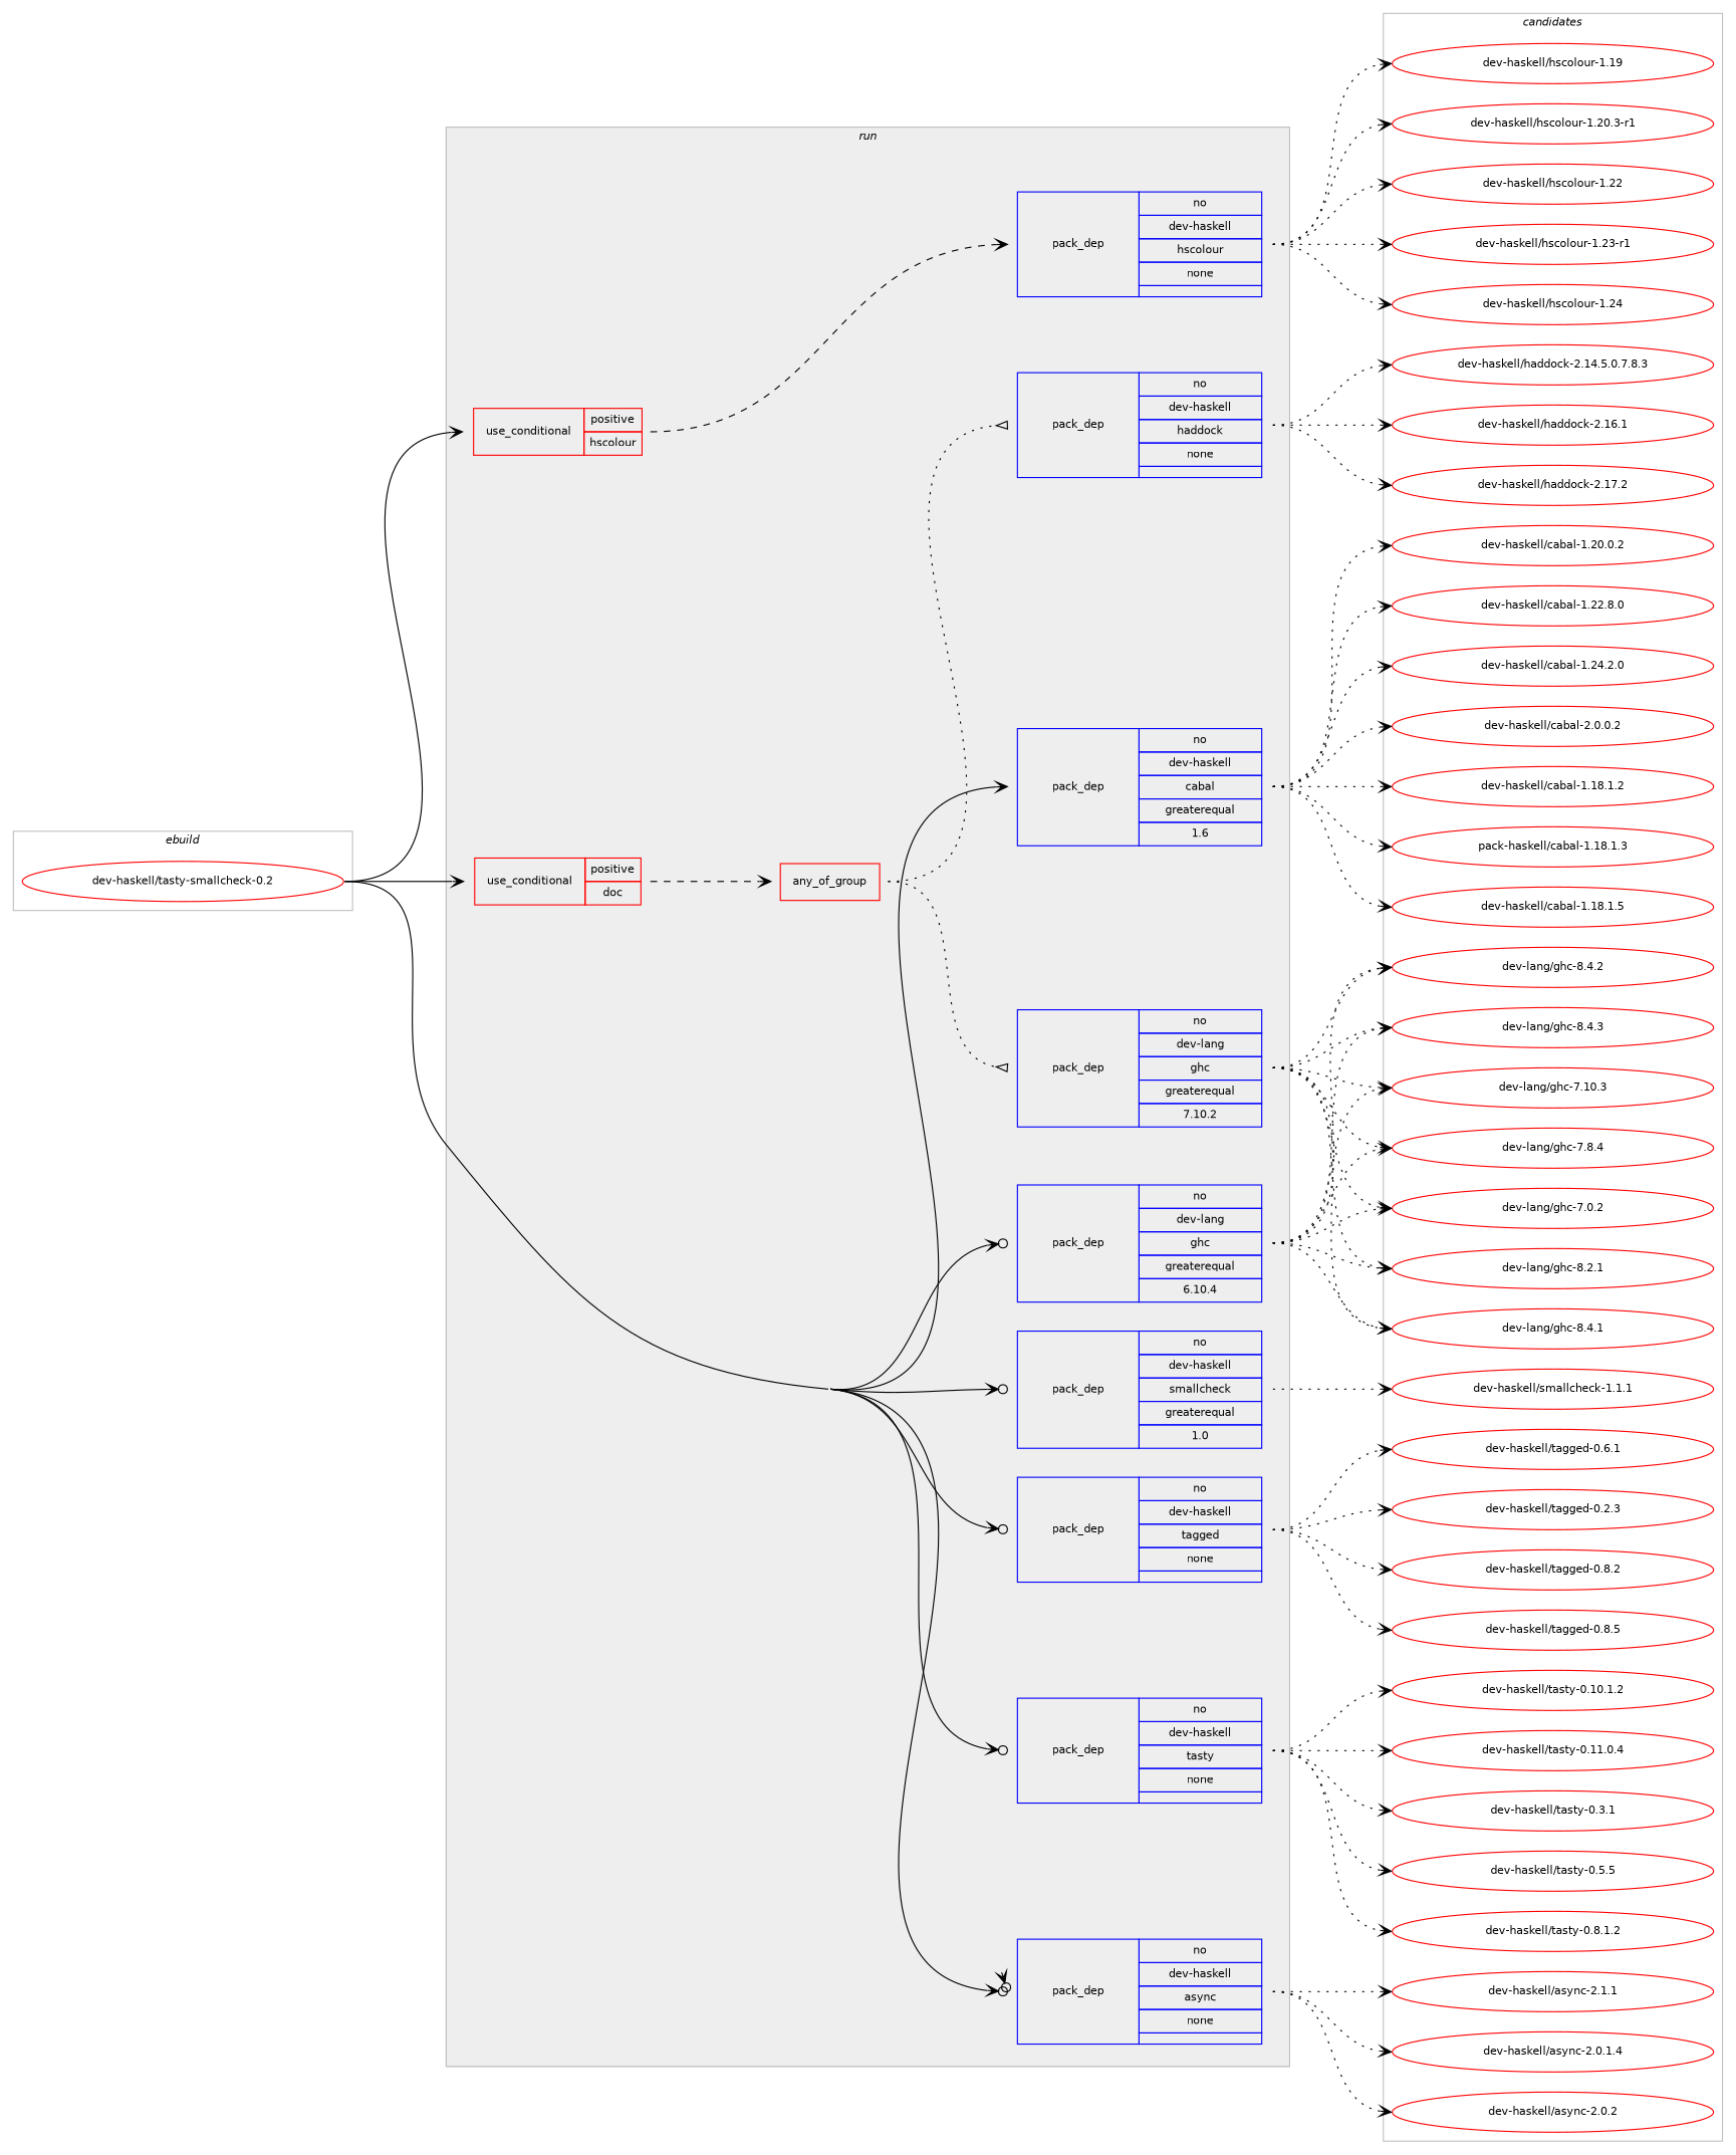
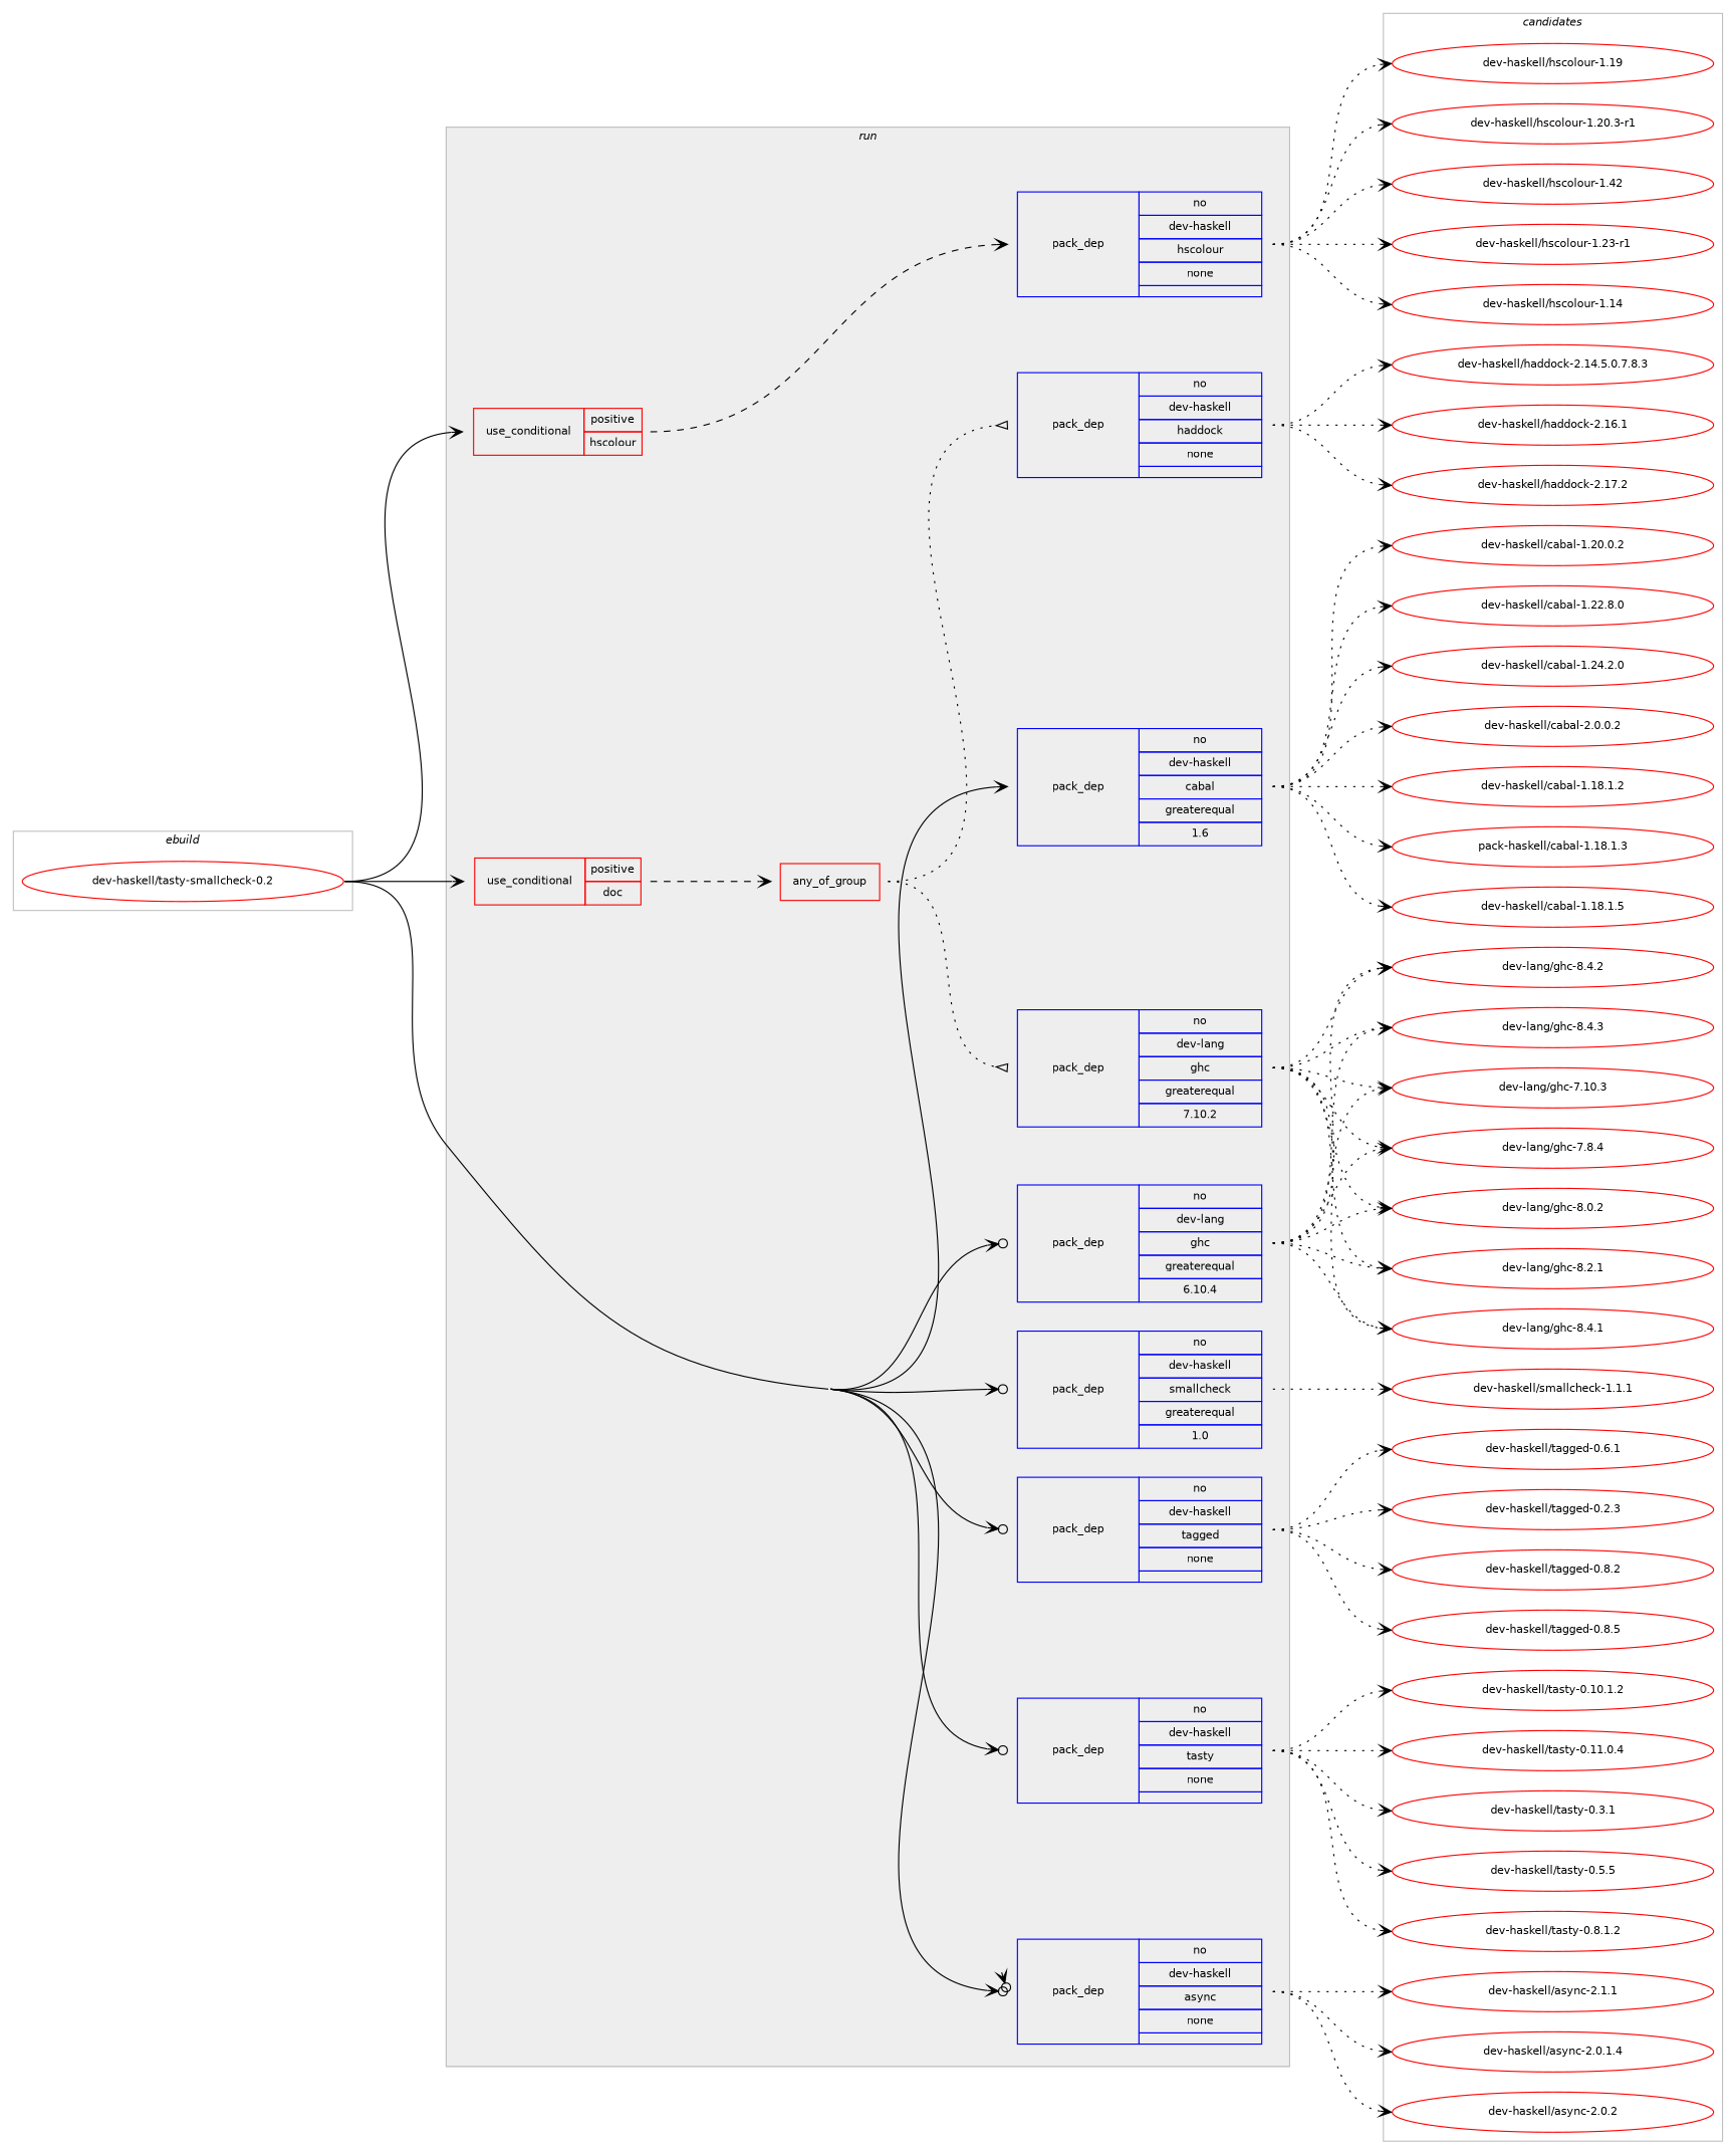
  digraph {
    compound=true
    concentrate=true
    fontname=Helvetica
    fontsize=10
    newrank=true
    rankdir=LR
    ranksep=1.5
    node [color=red fontname=Helvetica fontsize=10]
    edge [arrowhead=vee headport=w style=dotted tailport=e weight=100]
    n1 [label="dev-haskell/tasty-smallcheck-0.2" width=4]
    n2 [color=blue label=<<TABLE BORDER="0" CELLBORDER="1" CELLSPACING="0" CELLPADDING="4" WIDTH="220"><TR><TD ROWSPAN="6" CELLPADDING="30">pack_dep</TD></TR><TR><TD WIDTH="110">no</TD></TR><TR><TD>dev-haskell</TD></TR><TR><TD>haddock</TD></TR><TR><TD>none</TD></TR><TR><TD></TD></TR></TABLE>> shape=none]
    n3 [color=blue label=<<TABLE BORDER="0" CELLBORDER="1" CELLSPACING="0" CELLPADDING="4" WIDTH="220"><TR><TD ROWSPAN="6" CELLPADDING="30">pack_dep</TD></TR><TR><TD WIDTH="110">no</TD></TR><TR><TD>dev-lang</TD></TR><TR><TD>ghc</TD></TR><TR><TD>greaterequal</TD></TR><TR><TD>7.10.2</TD></TR></TABLE>> shape=none]
    n4 [label=<<TABLE BORDER="0" CELLBORDER="1" CELLSPACING="0" CELLPADDING="4"><TR><TD CELLPADDING="10">any_of_group</TD></TR></TABLE>> shape=none]
    n5 [label=<<TABLE BORDER="0" CELLBORDER="1" CELLSPACING="0" CELLPADDING="4"><TR><TD ROWSPAN="3" CELLPADDING="10">use_conditional</TD></TR><TR><TD>positive</TD></TR><TR><TD>doc</TD></TR></TABLE>> shape=none]
    n6 [color=blue label=<<TABLE BORDER="0" CELLBORDER="1" CELLSPACING="0" CELLPADDING="4" WIDTH="220"><TR><TD ROWSPAN="6" CELLPADDING="30">pack_dep</TD></TR><TR><TD WIDTH="110">no</TD></TR><TR><TD>dev-haskell</TD></TR><TR><TD>hscolour</TD></TR><TR><TD>none</TD></TR><TR><TD></TD></TR></TABLE>> shape=none]
    n7 [label=<<TABLE BORDER="0" CELLBORDER="1" CELLSPACING="0" CELLPADDING="4"><TR><TD ROWSPAN="3" CELLPADDING="10">use_conditional</TD></TR><TR><TD>positive</TD></TR><TR><TD>hscolour</TD></TR></TABLE>> shape=none]
    n8 [color=blue label=<<TABLE BORDER="0" CELLBORDER="1" CELLSPACING="0" CELLPADDING="4" WIDTH="220"><TR><TD ROWSPAN="6" CELLPADDING="30">pack_dep</TD></TR><TR><TD WIDTH="110">no</TD></TR><TR><TD>dev-haskell</TD></TR><TR><TD>cabal</TD></TR><TR><TD>greaterequal</TD></TR><TR><TD>1.6</TD></TR></TABLE>> shape=none]
    n9 [color=blue label=<<TABLE BORDER="0" CELLBORDER="1" CELLSPACING="0" CELLPADDING="4" WIDTH="220"><TR><TD ROWSPAN="6" CELLPADDING="30">pack_dep</TD></TR><TR><TD WIDTH="110">no</TD></TR><TR><TD>dev-haskell</TD></TR><TR><TD>async</TD></TR><TR><TD>none</TD></TR><TR><TD></TD></TR></TABLE>> shape=none]
    n10 [color=blue label=<<TABLE BORDER="0" CELLBORDER="1" CELLSPACING="0" CELLPADDING="4" WIDTH="220"><TR><TD ROWSPAN="6" CELLPADDING="30">pack_dep</TD></TR><TR><TD WIDTH="110">no</TD></TR><TR><TD>dev-haskell</TD></TR><TR><TD>smallcheck</TD></TR><TR><TD>greaterequal</TD></TR><TR><TD>1.0</TD></TR></TABLE>> shape=none]
    n11 [color=blue label=<<TABLE BORDER="0" CELLBORDER="1" CELLSPACING="0" CELLPADDING="4" WIDTH="220"><TR><TD ROWSPAN="6" CELLPADDING="30">pack_dep</TD></TR><TR><TD WIDTH="110">no</TD></TR><TR><TD>dev-haskell</TD></TR><TR><TD>tagged</TD></TR><TR><TD>none</TD></TR><TR><TD></TD></TR></TABLE>> shape=none]
    n12 [color=blue label=<<TABLE BORDER="0" CELLBORDER="1" CELLSPACING="0" CELLPADDING="4" WIDTH="220"><TR><TD ROWSPAN="6" CELLPADDING="30">pack_dep</TD></TR><TR><TD WIDTH="110">no</TD></TR><TR><TD>dev-haskell</TD></TR><TR><TD>tasty</TD></TR><TR><TD>none</TD></TR><TR><TD></TD></TR></TABLE>> shape=none]
    n13 [color=blue label=<<TABLE BORDER="0" CELLBORDER="1" CELLSPACING="0" CELLPADDING="4" WIDTH="220"><TR><TD ROWSPAN="6" CELLPADDING="30">pack_dep</TD></TR><TR><TD WIDTH="110">no</TD></TR><TR><TD>dev-lang</TD></TR><TR><TD>ghc</TD></TR><TR><TD>greaterequal</TD></TR><TR><TD>6.10.4</TD></TR></TABLE>> shape=none]
    n14 [label="dev-haskell/haddock-2.14.5.0.7.8.3" width=4]
    n15 [label="dev-haskell/haddock-2.16.1" width=4]
    n16 [label="dev-haskell/haddock-2.17.2" width=4]
    n17 [label="dev-lang/ghc-7.10.3" width=4]
    n18 [label="dev-lang/ghc-7.8.4" width=4]
-   n19 [label="dev-lang/ghc-7.0.2" width=4]
+   n19 [label="dev-lang/ghc-8.0.2" width=4]
    n20 [label="dev-lang/ghc-8.2.1" width=4]
    n21 [label="dev-lang/ghc-8.4.1" width=4]
    n22 [label="dev-lang/ghc-8.4.2" width=4]
    n23 [label="dev-lang/ghc-8.4.3" width=4]
    n24 [label="dev-haskell/hscolour-1.19" width=4]
    n25 [label="dev-haskell/hscolour-1.20.3-r1" width=4]
-   n26 [label="dev-haskell/hscolour-1.22" width=4]
+   n26 [label="dev-haskell/hscolour-1.42" width=4]
    n27 [label="dev-haskell/hscolour-1.23-r1" width=4]
-   n28 [label="dev-haskell/hscolour-1.24" width=4]
+   n28 [label="dev-haskell/hscolour-1.14" width=4]
    n29 [label="dev-haskell/cabal-1.18.1.2" width=4]
    n30 [label="pack-haskell/cabal-1.18.1.3" width=4]
    n31 [label="dev-haskell/cabal-1.18.1.5" width=4]
    n32 [label="dev-haskell/cabal-1.20.0.2" width=4]
    n33 [label="dev-haskell/cabal-1.22.8.0" width=4]
    n34 [label="dev-haskell/cabal-1.24.2.0" width=4]
    n35 [label="dev-haskell/cabal-2.0.0.2" width=4]
    n36 [label="dev-haskell/async-2.0.1.4" width=4]
    n37 [label="dev-haskell/async-2.0.2" width=4]
    n38 [label="dev-haskell/async-2.1.1" width=4]
    n39 [label="dev-haskell/smallcheck-1.1.1" width=4]
    n40 [label="dev-haskell/tagged-0.6.1" width=4]
    n41 [label="dev-haskell/tagged-0.2.3" width=4]
    n42 [label="dev-haskell/tagged-0.8.2" width=4]
    n43 [label="dev-haskell/tagged-0.8.5" width=4]
    n44 [label="dev-haskell/tasty-0.10.1.2" width=4]
    n45 [label="dev-haskell/tasty-0.11.0.4" width=4]
    n46 [label="dev-haskell/tasty-0.3.1" width=4]
    n47 [label="dev-haskell/tasty-0.5.5" width=4]
    n48 [label="dev-haskell/tasty-0.8.1.2" width=4]
    subgraph cluster_1 {
      color=gray
      label=<<i>ebuild</i>>
      rank=same
      n1
    }
    subgraph cluster_2 {
      color=gray
      label=<<i>dependencies</i>>
      subgraph cluster_3 {
        color=gray
        fillcolor="#eeeeee"
        label=<<i>compile</i>>
        style=filled
        subgraph sub_4 {
          color=gray
          fillcolor="#eeeeee"
          label=<<i>compile</i>>
          style=filled
          n5
          subgraph sub_5 {
            color=gray
            fillcolor="#eeeeee"
            label=<<i>compile</i>>
            style=filled
            n4
            subgraph sub_6 {
              color=gray
              fillcolor="#eeeeee"
              label=<<i>compile</i>>
              style=filled
              n2
            }
            subgraph sub_7 {
              color=gray
              fillcolor="#eeeeee"
              label=<<i>compile</i>>
              style=filled
              n3
            }
          }
        }
        subgraph sub_8 {
          color=gray
          fillcolor="#eeeeee"
          label=<<i>compile</i>>
          style=filled
          n7
          subgraph sub_9 {
            color=gray
            fillcolor="#eeeeee"
            label=<<i>compile</i>>
            style=filled
            n6
          }
        }
        subgraph sub_10 {
          color=gray
          fillcolor="#eeeeee"
          label=<<i>compile</i>>
          style=filled
          n8
        }
      }
      subgraph cluster_11 {
        color=gray
        fillcolor="#eeeeee"
        label=<<i>compile and run</i>>
        style=filled
        subgraph sub_12 {
          color=gray
          fillcolor="#eeeeee"
          label=<<i>compile and run</i>>
          style=filled
          n9
        }
        subgraph sub_13 {
          color=gray
          fillcolor="#eeeeee"
          label=<<i>compile and run</i>>
          style=filled
          n10
        }
        subgraph sub_14 {
          color=gray
          fillcolor="#eeeeee"
          label=<<i>compile and run</i>>
          style=filled
          n11
        }
        subgraph sub_15 {
          color=gray
          fillcolor="#eeeeee"
          label=<<i>compile and run</i>>
          style=filled
          n12
        }
        subgraph sub_16 {
          color=gray
          fillcolor="#eeeeee"
          label=<<i>compile and run</i>>
          style=filled
          n13
        }
      }
      subgraph cluster_17 {
        color=gray
        fillcolor="#eeeeee"
        label=<<i>run</i>>
        style=filled
      }
    }
    subgraph cluster_18 {
      color=gray
      label=<<i>candidates</i>>
      rank=same
      subgraph sub_19 {
        color=black
        label=<<i>candidates</i>>
        nodesep=1
        rank=same
        n14
        n15
        n16
      }
      subgraph sub_20 {
        color=black
        label=<<i>candidates</i>>
        nodesep=1
        rank=same
        n17
        n18
        n19
        n20
        n21
        n22
        n23
      }
      subgraph sub_21 {
        color=black
        label=<<i>candidates</i>>
        nodesep=1
        rank=same
        n24
        n25
        n26
        n27
        n28
      }
      subgraph sub_22 {
        color=black
        label=<<i>candidates</i>>
        nodesep=1
        rank=same
        n29
        n30
        n31
        n32
        n33
        n34
        n35
      }
      subgraph sub_23 {
        color=black
        label=<<i>candidates</i>>
        nodesep=1
        rank=same
        n36
        n37
        n38
      }
      subgraph sub_24 {
        color=black
        label=<<i>candidates</i>>
        nodesep=1
        rank=same
        n39
      }
      subgraph sub_25 {
        color=black
        label=<<i>candidates</i>>
        nodesep=1
        rank=same
        n40
        n41
        n42
        n43
      }
      subgraph sub_26 {
        color=black
        label=<<i>candidates</i>>
        nodesep=1
        rank=same
        n44
        n45
        n46
        n47
        n48
      }
      subgraph sub_27 {
        color=black
        label=<<i>candidates</i>>
        nodesep=1
        rank=same
        n17
        n18
        n19
        n20
        n21
        n22
        n23
      }
    }
    n1 -> n5 [style=solid weight=20]
    n1 -> n7 [style=solid weight=20]
    n1 -> n8 [style=solid weight=20]
    n1 -> n9 [arrowhead=odotvee style=solid weight=20]
    n1 -> n10 [arrowhead=odotvee style=solid weight=20]
    n1 -> n11 [arrowhead=odotvee style=solid weight=20]
    n1 -> n12 [arrowhead=odotvee style=solid weight=20]
    n1 -> n13 [arrowhead=odotvee style=solid weight=20]
    n2 -> n14
    n2 -> n15
    n2 -> n16
    n3 -> n17
    n3 -> n18
    n3 -> n19
    n3 -> n20
    n3 -> n21
    n3 -> n22
    n3 -> n23
    n4 -> n2 [arrowhead=oinv weight=20]
    n4 -> n3 [arrowhead=oinv weight=20]
    n5 -> n4 [style=dashed weight=20]
    n6 -> n24
    n6 -> n25
    n6 -> n26
    n6 -> n27
    n6 -> n28
    n7 -> n6 [style=dashed weight=20]
    n8 -> n29
    n8 -> n30
    n8 -> n31
    n8 -> n32
    n8 -> n33
    n8 -> n34
    n8 -> n35
    n9 -> n36
    n9 -> n37
    n9 -> n38
    n10 -> n39
    n11 -> n40
    n11 -> n41
    n11 -> n42
    n11 -> n43
    n12 -> n44
    n12 -> n45
    n12 -> n46
    n12 -> n47
    n12 -> n48
    n13 -> n17
    n13 -> n18
    n13 -> n19
    n13 -> n20
    n13 -> n21
    n13 -> n22
    n13 -> n23
  }
